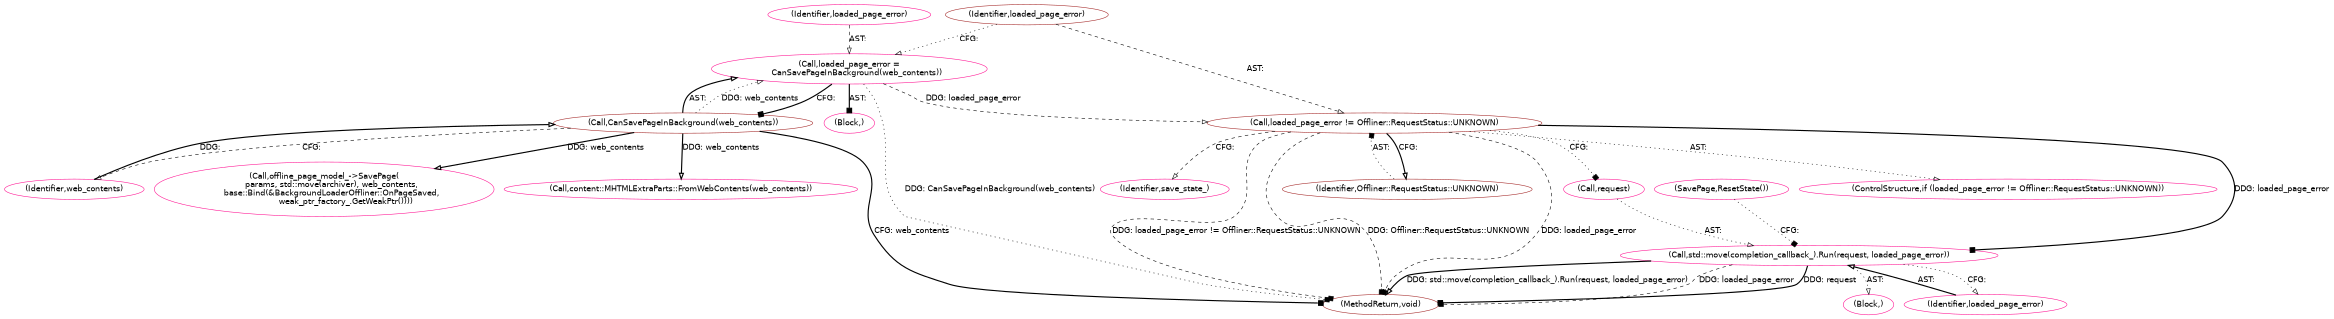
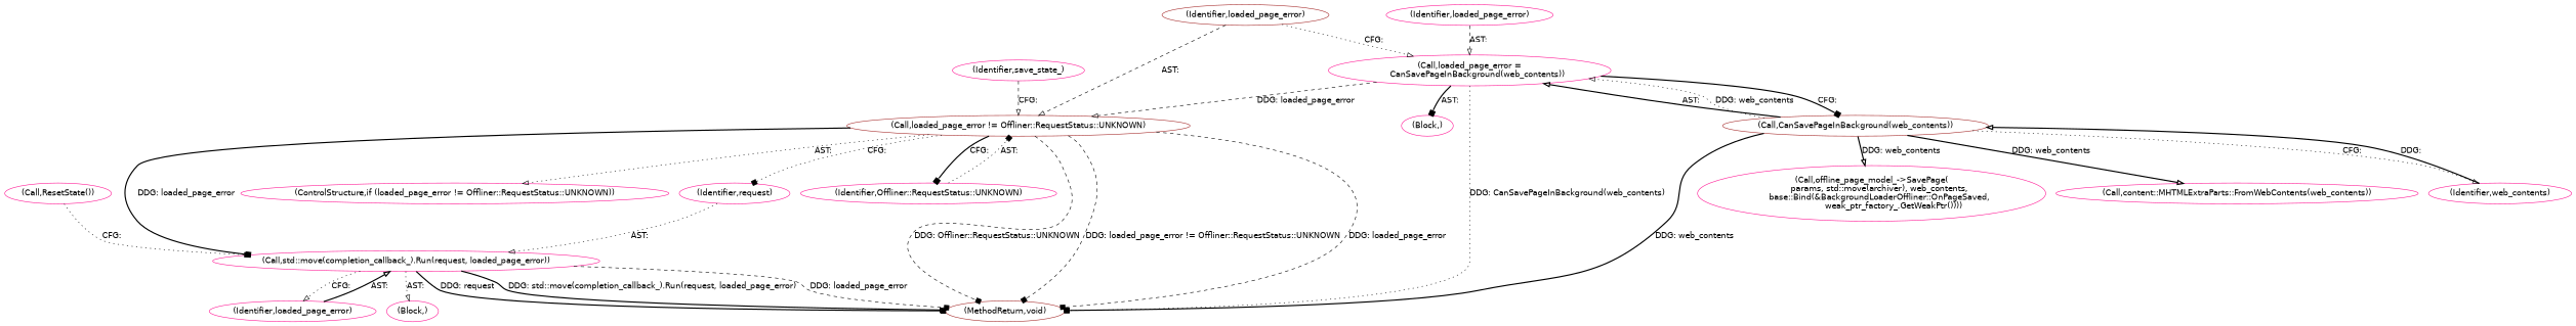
  digraph {
    fontname="DejaVu Sans"
    node [color=deeppink fontname="DejaVu Sans"]
    edge [arrowhead=onormal fontname="DejaVu Sans" style=bold]
    n1 [label="(Call,std::move(completion_callback_).Run(request, loaded_page_error))"]
    n2 [label="(Block,)"]
    n3 [color=brown label="(MethodReturn,void)"]
    n4 [label="(Identifier,loaded_page_error)"]
    n5 [color=brown label="(Call,loaded_page_error != Offliner::RequestStatus::UNKNOWN)"]
    n6 [label="(ControlStructure,if (loaded_page_error != Offliner::RequestStatus::UNKNOWN))"]
-   n7 [color=brown label="(Identifier,Offliner::RequestStatus::UNKNOWN)"]
-   n8 [label="(Call,request)"]
+   n7 [label="(Identifier,Offliner::RequestStatus::UNKNOWN)"]
+   n8 [label="(Identifier,request)"]
    n9 [label="(Call,loaded_page_error =\n      CanSavePageInBackground(web_contents))"]
    n10 [color=brown label="(Call,CanSavePageInBackground(web_contents))"]
    n11 [label="(Block,)"]
    n12 [label="(Identifier,web_contents)"]
    n13 [label="(Call,offline_page_model_->SavePage(\n      params, std::move(archiver), web_contents,\n      base::Bind(&BackgroundLoaderOffliner::OnPageSaved,\n                 weak_ptr_factory_.GetWeakPtr())))"]
    n14 [label="(Call,content::MHTMLExtraParts::FromWebContents(web_contents))"]
-   n15 [label="(SavePage,ResetState())"]
+   n15 [label="(Call,ResetState())"]
    n16 [label="(Identifier,loaded_page_error)"]
    n17 [label="(Identifier,save_state_)"]
    n18 [color=brown label="(Identifier,loaded_page_error)"]
    n1 -> n2 [label="AST: " style=dotted]
    n1 -> n3 [arrowhead=box label="DDG: request"]
    n1 -> n3 [label="DDG: std::move(completion_callback_).Run(request, loaded_page_error)"]
    n1 -> n3 [arrowhead=box label="DDG: loaded_page_error" style=dashed]
    n1 -> n4 [label="CFG: " style=dotted]
    n4 -> n1 [label="AST: "]
    n5 -> n1 [arrowhead=box label="DDG: loaded_page_error"]
    n5 -> n3 [arrowhead=box label="DDG: loaded_page_error != Offliner::RequestStatus::UNKNOWN" style=dashed]
    n5 -> n3 [arrowhead=box label="DDG: loaded_page_error" style=dashed]
    n5 -> n3 [arrowhead=box label="DDG: Offliner::RequestStatus::UNKNOWN" style=dashed]
    n5 -> n6 [label="AST: " style=dotted]
-   n5 -> n7 [label="CFG: "]
+   n5 -> n7 [arrowhead=box label="CFG: "]
    n5 -> n8 [arrowhead=box label="CFG: " style=dotted]
    n7 -> n5 [arrowhead=box label="AST: " style=dotted]
    n8 -> n1 [label="AST: " style=dotted]
    n9 -> n3 [arrowhead=box label="DDG: CanSavePageInBackground(web_contents)" style=dotted]
    n9 -> n5 [label="DDG: loaded_page_error" style=dashed]
    n9 -> n10 [arrowhead=box label="CFG: "]
    n9 -> n11 [arrowhead=box label="AST: "]
-   n10 -> n3 [arrowhead=box label="CFG: web_contents"]
+   n10 -> n3 [arrowhead=box label="DDG: web_contents"]
    n10 -> n9 [label="AST: "]
    n10 -> n9 [label="DDG: web_contents" style=dotted]
-   n10 -> n12 [label="CFG: " style=dashed]
+   n10 -> n12 [label="CFG: " style=dotted]
    n10 -> n13 [label="DDG: web_contents"]
    n10 -> n14 [label="DDG: web_contents"]
    n12 -> n10 [label="DDG: "]
    n15 -> n1 [arrowhead=box label="CFG: " style=dotted]
    n16 -> n9 [label="AST: " style=dashed]
-   n5 -> n17 [label="CFG: " style=dashed]
+   n17 -> n5 [label="CFG: " style=dashed]
    n18 -> n5 [label="AST: " style=dashed]
    n18 -> n9 [label="CFG: " style=dotted]
  }
